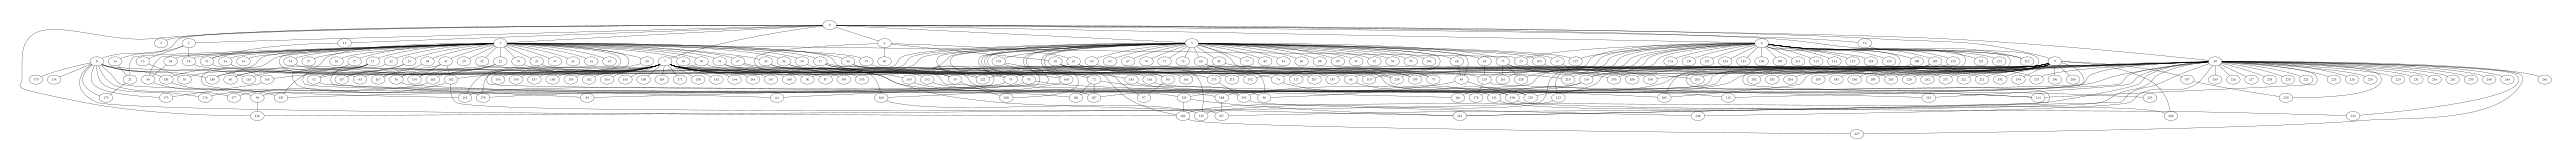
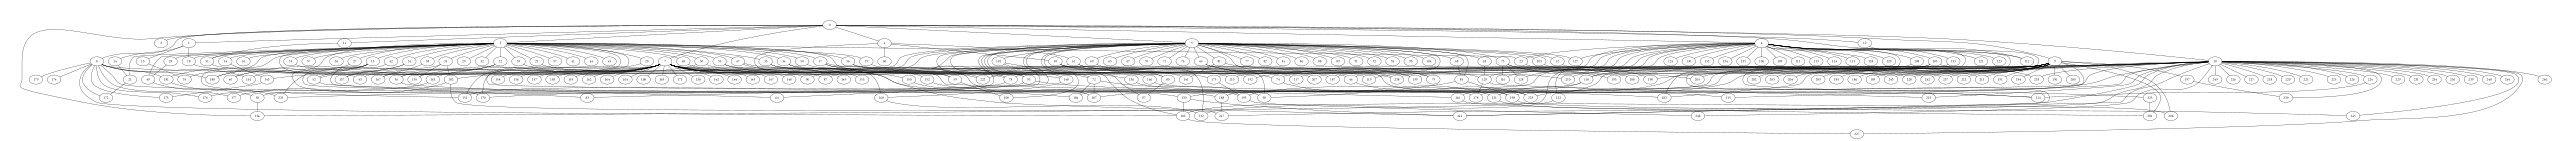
  graph {
    fontname="EB Garamond"
    node [fontname="EB Garamond"]
    edge [fontname="EB Garamond"]
    0
    1
    2
    3
    4
    5
    6
    7
    8
    9
    10
    11
    12
    112
    126
    13
    14
    18
    15
    16
    17
    19
    20
    21
    22
    23
    24
    25
    26
    27
    28
    29
    30
    31
    32
    33
    34
    35
    36
    37
    38
    39
    40
    41
    42
    43
    44
    45
    46
    47
    48
    49
    50
    51
    52
    53
    54
    55
    56
    57
    151
    58
    59
    60
    61
    62
    63
    64
    65
    66
    67
    68
    69
    70
    71
    72
    74
    75
    76
    77
    78
    79
    80
    81
    82
    83
    84
    85
    86
    87
    88
    89
    90
    91
    92
    93
    94
    95
    96
    97
    98
    100
    101
    102
    103
    104
    232
    127
    128
    130
    131
    132
    133
    134
    129
    135
    105
    106
    107
    108
    109
    n122 [label=610]
    111
    113
    114
    115
    116
    117
    118
    119
    120
    121
    122
    123
    124
    125
    136
    137
    138
    139
    140
    141
    142
    143
    144
    145
    146
    147
    148
    149
    150
    152
    153
    154
    155
    156
    157
    158
    159
    160
    161
    162
    163
    164
    165
    166
    167
    168
    169
    170
    171
    172
    173
    174
    175
    176
    177
    178
    179
    180
    181
    182
    183
    184
    185
    186
    187
    188
    189
    190
    191
    192
    193
    194
    195
    196
    197
    198
    199
    200
+   201
    202
    203
    204
    205
    206
    207
    208
    209
    210
    211
    212
    213
    214
    215
    216
    217
    218
    219
    220
    221
    222
    223
    224
    225
    226
    227
    228
    229
    230
    231
    233
    234
    235
    236
    237
    238
    239
    240
    241
    242
    243
    244
    245
    246
    247
    248
    249
    0 -- 1
    0 -- 2
    0 -- 3
    0 -- 4
    0 -- 5
    0 -- 6
    0 -- 7
    0 -- 8
    0 -- 9
    0 -- 10
    0 -- 11
    0 -- 12
    0 -- 112
    0 -- 126
    1 -- 13
    1 -- 14
    1 -- 18
    3 -- 18
    3 -- 15
    3 -- 16
    3 -- 17
    3 -- 19
    3 -- 20
    3 -- 21
    3 -- 22
    3 -- 23
    3 -- 24
    3 -- 25
    3 -- 26
    3 -- 27
    3 -- 28
    3 -- 29
    3 -- 30
    3 -- 31
    3 -- 32
    3 -- 33
    3 -- 34
    3 -- 35
    3 -- 36
    3 -- 37
    3 -- 38
    3 -- 39
    3 -- 40
    3 -- 41
    3 -- 42
    3 -- 43
    3 -- 44
    3 -- 45
    3 -- 46
    3 -- 47
    3 -- 48
    3 -- 49
    3 -- 50
    3 -- 51
    3 -- 52
    3 -- 53
    3 -- 54
    3 -- 55
    3 -- 56
    3 -- 57
    3 -- 151
    4 -- 58
    4 -- 59
    4 -- 60
    4 -- 61
    5 -- 62
    5 -- 63
    5 -- 64
    5 -- 65
    5 -- 66
    5 -- 67
    5 -- 68
    5 -- 69
    5 -- 70
    5 -- 71
    5 -- 72
    5 -- 74
    5 -- 75
    5 -- 76
    5 -- 77
    5 -- 78
    5 -- 79
    5 -- 80
    5 -- 81
    5 -- 82
    5 -- 83
    5 -- 84
    5 -- 85
    5 -- 86
    5 -- 87
    5 -- 88
    5 -- 89
    5 -- 90
    5 -- 91
    5 -- 92
    5 -- 93
    5 -- 94
    5 -- 95
    5 -- 96
    5 -- 97
    5 -- 98
    5 -- 100
    5 -- 101
    5 -- 102
    5 -- 103
    5 -- 104
    5 -- 232
    5 -- 127
    6 -- 112
    6 -- 126
    6 -- 23
    6 -- 127
    6 -- 128
    6 -- 130
    6 -- 131
    6 -- 132
    6 -- 133
    6 -- 134
    6 -- 129
    6 -- 135
    6 -- 105
    6 -- 106
    6 -- 107
    6 -- 108
    6 -- 109
    6 -- n122
    6 -- 111
    6 -- 113
    6 -- 114
    6 -- 115
    6 -- 116
    6 -- 117
    6 -- 118
    6 -- 119
    6 -- 120
    6 -- 121
    6 -- 122
    6 -- 123
    6 -- 124
    6 -- 125
    7 -- 151
    7 -- 136
    7 -- 137
    7 -- 138
    7 -- 139
    7 -- 140
    7 -- 141
    7 -- 142
    7 -- 143
    7 -- 144
    7 -- 145
    7 -- 146
    7 -- 147
    7 -- 148
    7 -- 149
    7 -- 150
    7 -- 152
    7 -- 153
    7 -- 154
    7 -- 155
    7 -- 156
    7 -- 157
    7 -- 158
    7 -- 159
    7 -- 160
    7 -- 161
    7 -- 162
    7 -- 163
    7 -- 164
    7 -- 165
    7 -- 166
    7 -- 167
    7 -- 168
    7 -- 169
    7 -- 170
    7 -- 171
    8 -- 161
    8 -- 172
    8 -- 173
    8 -- 174
    8 -- 175
    8 -- 176
    8 -- 177
    8 -- 178
    8 -- 179
    8 -- 180
    8 -- 181
    8 -- 182
    9 -- 46
    9 -- 183
    9 -- 184
    9 -- 185
    9 -- 186
    9 -- 187
    9 -- 188
    9 -- 189
    9 -- 190
    9 -- 191
    9 -- 192
    9 -- 193
    9 -- 194
    9 -- 195
    9 -- 196
    9 -- 197
    9 -- 198
    9 -- 199
    9 -- 200
+   9 -- 201
    9 -- 202
    9 -- 203
    9 -- 204
    9 -- 205
    9 -- 206
    9 -- 207
    9 -- 208
    9 -- 209
    10 -- 232
    10 -- 210
    10 -- 211
    10 -- 212
    10 -- 213
-   10 -- 214
+   224 -- 214
    10 -- 215
    10 -- 216
    10 -- 217
    10 -- 218
    10 -- 219
    10 -- 220
    10 -- 221
    10 -- 222
    10 -- 223
    10 -- 224
    10 -- 225
    10 -- 226
    10 -- 227
    10 -- 228
    10 -- 229
    10 -- 230
    10 -- 231
    10 -- 233
    10 -- 234
    10 -- 235
    10 -- 236
    10 -- 237
    10 -- 238
    10 -- 239
    10 -- 240
    10 -- 241
    10 -- 242
    10 -- 243
    10 -- 244
    10 -- 245
    10 -- 246
    10 -- 247
    10 -- 248
    10 -- 249
    11 -- 51
    12 -- 241
    13 -- 35
    14 -- 21
    18 -- 213
    15 -- 52
    15 -- 170
    15 -- 181
    15 -- 198
    17 -- 72
    17 -- 187
    17 -- 243
    19 -- 228
    20 -- 214
    21 -- 172
    22 -- 36
    22 -- 40
    23 -- 190
    24 -- 137
    24 -- 180
    25 -- 87
    27 -- 180
    28 -- 49
    30 -- 43
    30 -- 192
    31 -- 102
    31 -- 155
    31 -- 235
    33 -- 107
    33 -- 238
    34 -- 210
    34 -- 222
    36 -- 64
    38 -- 167
    39 -- 96
    42 -- 184
    46 -- 223
    47 -- 59
    47 -- 207
    48 -- 93
    49 -- 98
    50 -- 74
    51 -- 222
    52 -- 83
    53 -- 78
    54 -- 143
    55 -- 117
    55 -- 241
    56 -- 129
    56 -- 119
    58 -- 80
    58 -- 223
    58 -- 242
    59 -- 100
    61 -- 78
    61 -- 199
    61 -- 237
    62 -- 211
    63 -- 129
    66 -- 79
    66 -- 199
    68 -- 85
    69 -- 238
    72 -- 90
    72 -- 107
    72 -- 184
    74 -- 131
    75 -- 128
    75 -- 116
    75 -- 193
    75 -- 208
    78 -- 151
    80 -- 97
    81 -- 141
    81 -- 212
    85 -- 90
    85 -- 198
    93 -- 170
    93 -- 183
    98 -- 126
    101 -- 140
    101 -- 182
    102 -- 177
    102 -- 247
    103 -- 205
    131 -- 206
    133 -- 183
    129 -- 178
    129 -- 219
    105 -- 175
    105 -- 178
    105 -- 233
    108 -- n122
    n122 -- 139
    n122 -- 146
    122 -- 182
+   125 -- 201
    136 -- 215
    139 -- 182
    139 -- 241
    140 -- 160
    143 -- 173
+   146 -- 201
    150 -- 188
    152 -- 195
    160 -- 232
    163 -- 176
    166 -- 214
    175 -- 195
    181 -- 235
    182 -- 227
    188 -- 247
    195 -- 248
    197 -- 230
    198 -- 245
  }
